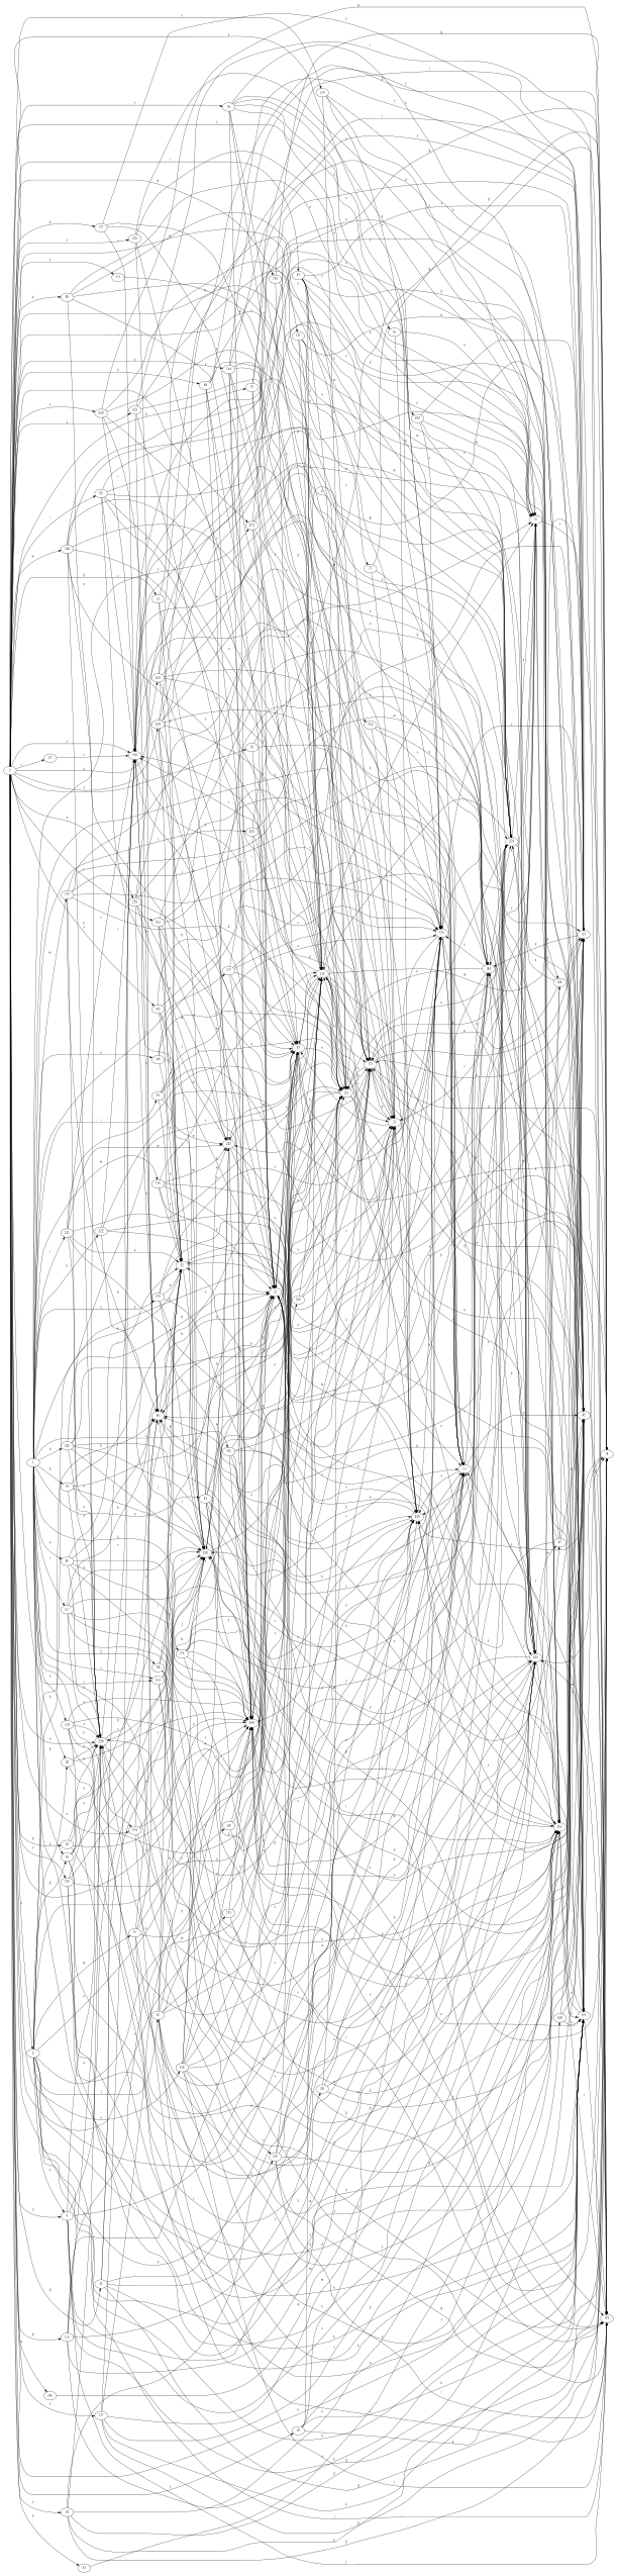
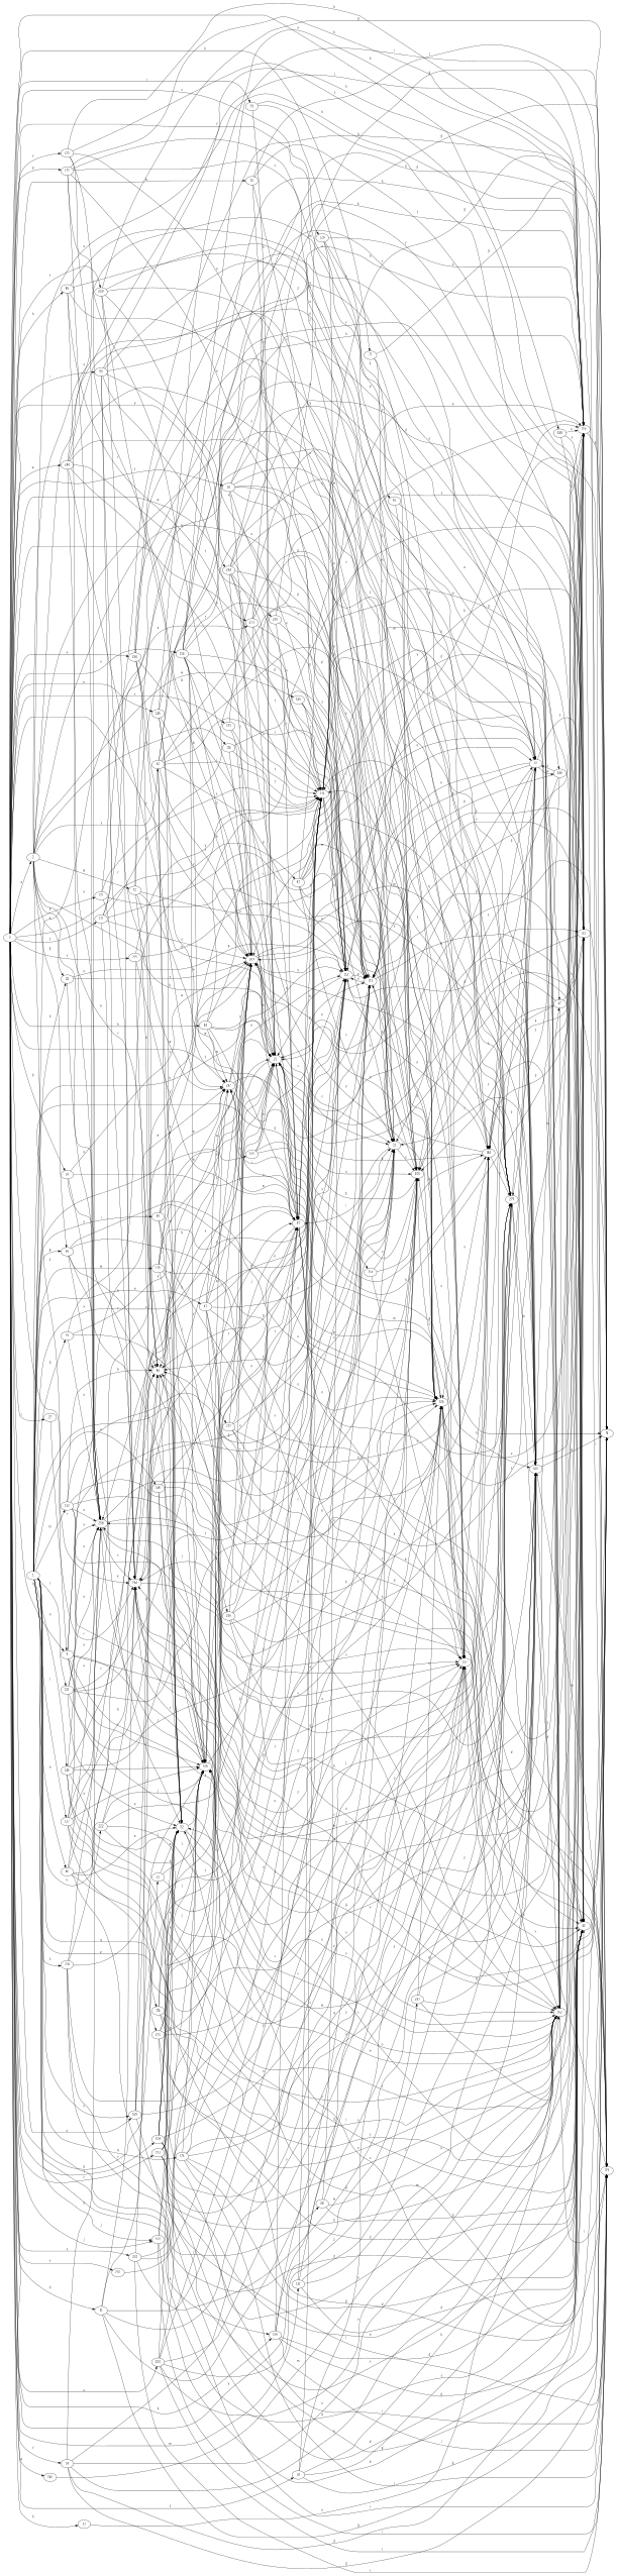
  strict digraph {
    fontname="Comic Neue"
    rankdir=LR
    node [fontname="Comic Neue"]
    edge [fontname="Comic Neue"]
    0
    2
    9
    14
    15
    27
    32
    41
    54
    55
    56
    58
    77
    83
    84
    85
    87
    90
    91
    100
    109
    131
    145
    154
    159
    171
    172
    193
    194
    201
    208
    209
-   210 [label=211]
+   210
    214
    215
    220
    228
    233
    235
    239
    240
    244
    248
    256
    258
    264
    267
    269
    271
    273
    21
    66
    111
    47
    52
    60
    70
    86
    114
    119
    129
    226
    245
    246
    31
    74
    108
    162
    279
    63
    205
    237
    42
    10
    151
    173
    216
    184
    97
    247
    140
    1
    19
    28
    43
    46
    95
    105
    121
    127
    133
    139
    146
    148
    174
    176
    222
    236
    274
    275
    277
    0 -> 2 [label=a]
    0 -> 9 [label=a]
    0 -> 14 [label=b]
    0 -> 15 [label=b]
    0 -> 27 [label=c]
    0 -> 32 [label=d]
    0 -> 41 [label=d]
    0 -> 54 [label=f]
    0 -> 55 [label=f]
    0 -> 56 [label=f]
    0 -> 58 [label=f]
    0 -> 77 [label=h]
    0 -> 83 [label=h]
    0 -> 84 [label=h]
    0 -> 85 [label=h]
    0 -> 87 [label=i]
    0 -> 90 [label=i]
    0 -> 91 [label=i]
    0 -> 100 [label=j]
    0 -> 109 [label=k]
    0 -> 131 [label=m]
    0 -> 145 [label=n]
    0 -> 154 [label=o]
    0 -> 159 [label=o]
    0 -> 171 [label=p]
    0 -> 172 [label=p]
    0 -> 193 [label=r]
    0 -> 194 [label=r]
    0 -> 201 [label=s]
    0 -> 208 [label=t]
    0 -> 209 [label=t]
    0 -> 210 [label=t]
    0 -> 214 [label=t]
    0 -> 215 [label=t]
    0 -> 220 [label=u]
    0 -> 228 [label=v]
    0 -> 233 [label=v]
    0 -> 235 [label=v]
    0 -> 239 [label=w]
    0 -> 240 [label=w]
    0 -> 244 [label=w]
    0 -> 248 [label=x]
    0 -> 256 [label=x]
-   0 -> 258 [label=x]
    0 -> 264 [label=y]
    0 -> 267 [label=y]
    0 -> 269 [label=y]
    0 -> 271 [label=z]
    0 -> 273 [label=z]
    2 -> 9 [label=a]
    2 -> 21 [label=b]
    2 -> 66 [label=g]
    2 -> 111 [label=k]
    2 -> 47 [label=e]
    2 -> 52 [label=e]
    2 -> 60 [label=f]
    2 -> 70 [label=g]
    2 -> 86 [label=h]
    2 -> 114 [label=k]
    2 -> 119 [label=k]
    2 -> 129 [label=l]
    2 -> 226 [label=u]
    2 -> 245 [label=w]
    2 -> 246 [label=w]
    9 -> 258 [label=x]
    9 -> 129 [label=l]
    9 -> 31 [label=c]
    9 -> 74 [label=g]
    9 -> 108 [label=j]
    9 -> 162 [label=o]
    9 -> 279 [label=z]
    14 -> 258 [label=x]
    14 -> 269 [label=y]
    14 -> 226 [label=u]
    14 -> 108 [label=j]
    15 -> 21 [label=b]
    15 -> 129 [label=l]
    15 -> 31 [label=c]
    15 -> 63 [label=f]
    27 -> 194 [label=r]
    32 -> 269 [label=y]
    32 -> 52 [label=e]
    32 -> 279 [label=z]
    41 -> 194 [label=r]
    41 -> 74 [label=g]
    41 -> 108 [label=j]
    41 -> 279 [label=z]
    41 -> 205 [label=s]
    41 -> 237 [label=v]
    54 -> 258 [label=x]
    54 -> 119 [label=k]
    54 -> 74 [label=g]
    54 -> 162 [label=o]
    54 -> 205 [label=s]
    54 -> 42 [label=d]
    55 -> 205 [label=s]
    55 -> 10 [label=a]
    56 -> 269 [label=y]
    56 -> 119 [label=k]
    56 -> 226 [label=u]
    56 -> 279 [label=z]
    56 -> 237 [label=v]
    56 -> 10 [label=a]
    56 -> 151 [label=n]
    56 -> 173 [label=p]
    58 -> 119 [label=k]
    58 -> 74 [label=g]
    58 -> 63 [label=f]
    58 -> 237 [label=v]
    58 -> 216 [label=t]
    77 -> 31 [label=c]
    77 -> 74 [label=g]
    77 -> 184 [label=q]
    83 -> 162 [label=o]
    84 -> 31 [label=c]
    84 -> 63 [label=f]
    84 -> 10 [label=a]
    84 -> 216 [label=t]
    84 -> 97 [label=i]
    84 -> 247 [label=w]
    85 -> 258 [label=x]
    85 -> 226 [label=u]
    85 -> 279 [label=z]
    85 -> 10 [label=a]
    85 -> 216 [label=t]
    87 -> 226 [label=u]
    87 -> 31 [label=c]
    87 -> 279 [label=z]
    87 -> 63 [label=f]
    87 -> 42 [label=d]
    87 -> 10 [label=a]
    87 -> 151 [label=n]
    87 -> 216 [label=t]
    90 -> 194 [label=r]
    90 -> 119 [label=k]
    90 -> 279 [label=z]
    90 -> 237 [label=v]
    90 -> 151 [label=n]
    90 -> 216 [label=t]
    90 -> 247 [label=w]
    91 -> 21 [label=b]
    91 -> 42 [label=d]
    91 -> 184 [label=q]
    100 -> 52 [label=e]
    100 -> 129 [label=l]
    100 -> 108 [label=j]
    100 -> 42 [label=d]
    109 -> 129 [label=l]
    109 -> 74 [label=g]
    109 -> 279 [label=z]
    109 -> 205 [label=s]
    109 -> 42 [label=d]
    109 -> 97 [label=i]
    131 -> 226 [label=u]
    131 -> 279 [label=z]
    131 -> 42 [label=d]
    131 -> 216 [label=t]
    131 -> 140 [label=m]
    145 -> 21 [label=b]
    145 -> 52 [label=e]
    145 -> 119 [label=k]
    145 -> 237 [label=v]
    145 -> 247 [label=w]
    154 -> 269 [label=y]
    154 -> 119 [label=k]
    154 -> 129 [label=l]
    154 -> 108 [label=j]
    154 -> 63 [label=f]
    154 -> 205 [label=s]
    154 -> 151 [label=n]
    154 -> 173 [label=p]
    154 -> 97 [label=i]
    154 -> 247 [label=w]
    154 -> 140 [label=m]
    159 -> 269 [label=y]
    159 -> 86 [label=h]
    159 -> 129 [label=l]
    159 -> 237 [label=v]
    159 -> 97 [label=i]
    171 -> 194 [label=r]
    171 -> 63 [label=f]
    171 -> 173 [label=p]
    171 -> 216 [label=t]
    172 -> 258 [label=x]
    172 -> 21 [label=b]
    172 -> 119 [label=k]
    172 -> 237 [label=v]
    172 -> 151 [label=n]
    172 -> 140 [label=m]
    193 -> 21 [label=b]
    193 -> 52 [label=e]
    193 -> 108 [label=j]
    193 -> 162 [label=o]
    193 -> 63 [label=f]
    193 -> 237 [label=v]
    193 -> 97 [label=i]
    194 -> 86 [label=h]
    194 -> 162 [label=o]
    194 -> 237 [label=v]
    194 -> 151 [label=n]
    194 -> 184 [label=q]
    194 -> 97 [label=i]
    194 -> 140 [label=m]
    201 -> 86 [label=h]
    201 -> 129 [label=l]
    201 -> 31 [label=a]
    201 -> 97 [label=i]
    201 -> 140 [label=m]
    208 -> 21 [label=b]
    208 -> 52 [label=e]
    208 -> 119 [label=k]
    208 -> 74 [label=g]
    208 -> 108 [label=j]
    208 -> 237 [label=v]
    208 -> 42 [label=d]
    208 -> 10 [label=a]
    208 -> 173 [label=p]
    209 -> 194 [label=r]
    209 -> 21 [label=b]
    209 -> 74 [label=g]
    209 -> 279 [label=z]
    209 -> 205 [label=s]
    209 -> 216 [label=t]
    210 -> 31 [label=c]
    214 -> 31 [label=c]
    214 -> 237 [label=v]
    214 -> 184 [label=q]
    215 -> 86 [label=h]
    215 -> 162 [label=o]
    215 -> 10 [label=a]
    215 -> 97 [label=i]
    220 -> 52 [label=e]
    220 -> 129 [label=l]
    220 -> 162 [label=o]
    220 -> 279 [label=z]
    220 -> 237 [label=v]
    220 -> 173 [label=p]
    220 -> 97 [label=i]
    228 -> 119 [label=k]
    228 -> 226 [label=u]
    228 -> 10 [label=a]
    228 -> 151 [label=n]
    233 -> 269 [label=y]
    233 -> 216 [label=t]
    233 -> 140 [label=m]
    235 -> 258 [label=x]
    235 -> 21 [label=b]
    235 -> 119 [label=k]
    235 -> 63 [label=f]
    235 -> 151 [label=n]
    239 -> 74 [label=g]
    239 -> 173 [label=p]
    239 -> 97 [label=i]
    240 -> 140 [label=m]
    244 -> 258 [label=x]
    244 -> 21 [label=b]
    244 -> 31 [label=c]
    244 -> 162 [label=o]
    244 -> 205 [label=s]
    244 -> 10 [label=a]
    244 -> 151 [label=n]
    244 -> 216 [label=t]
    248 -> 119 [label=k]
    248 -> 63 [label=f]
    248 -> 42 [label=d]
    256 -> 269 [label=y]
    256 -> 86 [label=h]
    256 -> 226 [label=u]
    256 -> 162 [label=o]
    256 -> 184 [label=q]
    256 -> 97 [label=i]
    256 -> 247 [label=w]
    258 -> 194 [label=r]
    258 -> 74 [label=g]
    258 -> 108 [label=j]
    258 -> 205 [label=s]
    258 -> 237 [label=v]
    264 -> 269 [label=y]
    264 -> 226 [label=u]
    264 -> 63 [label=f]
    264 -> 42 [label=d]
    264 -> 151 [label=n]
    264 -> 173 [label=p]
    264 -> 216 [label=t]
    264 -> 97 [label=i]
    267 -> 226 [label=u]
    267 -> 279 [label=z]
    267 -> 63 [label=f]
    267 -> 140 [label=m]
    269 -> 21 [label=b]
    269 -> 31 [label=c]
    269 -> 162 [label=o]
    269 -> 279 [label=z]
    269 -> 140 [label=m]
    271 -> 194 [label=r]
    271 -> 269 [label=y]
    271 -> 119 [label=k]
    271 -> 74 [label=g]
    271 -> 162 [label=o]
    271 -> 140 [label=m]
    273 -> 21 [label=b]
    273 -> 74 [label=g]
    273 -> 279 [label=z]
    273 -> 173 [label=p]
    273 -> 216 [label=t]
    273 -> 140 [label=m]
    21 -> 86 [label=h]
    21 -> 63 [label=f]
    21 -> 205 [label=s]
    21 -> 97 [label=i]
    66 -> 258 [label=x]
    66 -> 86 [label=h]
    66 -> 108 [label=j]
    66 -> 162 [label=o]
    66 -> 237 [label=v]
    111 -> 258 [label=x]
    111 -> 269 [label=y]
    111 -> 173 [label=p]
    47 -> 21 [label=b]
    47 -> 63 [label=f]
    47 -> 205 [label=s]
    47 -> 42 [label=d]
    47 -> 184 [label=q]
    52 -> 108 [label=j]
    52 -> 279 [label=z]
    52 -> 63 [label=f]
    60 -> 269 [label=y]
    60 -> 52 [label=e]
    60 -> 119 [label=k]
    60 -> 31 [label=c]
    60 -> 108 [label=j]
    60 -> 279 [label=z]
    60 -> 237 [label=v]
    60 -> 42 [label=d]
    60 -> 173 [label=p]
    60 -> 216 [label=t]
    70 -> 52 [label=e]
    70 -> 86 [label=h]
    70 -> 119 [label=k]
    70 -> 151 [label=n]
    70 -> 97 [label=i]
    70 -> 140 [label=m]
    86 -> 52 [label=e]
    86 -> 108 [label=j]
    86 -> 173 [label=p]
    114 -> 269 [label=y]
    114 -> 205 [label=s]
    114 -> 216 [label=t]
    119 -> 258 [label=x]
    119 -> 21 [label=b]
    119 -> 129 [label=l]
    119 -> 74 [label=g]
    119 -> 237 [label=v]
    119 -> 216 [label=t]
    129 -> 237 [label=v]
    129 -> 140 [label=m]
    226 -> 269 [label=y]
    226 -> 52 [label=e]
    226 -> 162 [label=o]
    226 -> 63 [label=f]
    226 -> 237 [label=v]
    226 -> 42 [label=d]
    226 -> 247 [label=w]
    245 -> 31 [label=c]
    245 -> 173 [label=p]
    245 -> 216 [label=t]
    246 -> 279 [label=z]
    246 -> 205 [label=s]
    246 -> 10 [label=a]
    246 -> 173 [label=p]
    31 -> 205 [label=s]
    31 -> 173 [label=p]
    31 -> 97 [label=i]
    74 -> 21 [label=b]
    74 -> 205 [label=s]
    108 -> 194 [label=r]
    108 -> 31 [label=c]
    108 -> 162 [label=o]
    108 -> 173 [label=p]
    108 -> 247 [label=w]
    162 -> 52 [label=e]
    162 -> 119 [label=k]
    162 -> 129 [label=l]
    162 -> 108 [label=j]
    162 -> 205 [label=s]
    279 -> 42 [label=d]
    279 -> 10 [label=a]
    279 -> 216 [label=t]
    279 -> 140 [label=m]
    63 -> 194 [label=r]
    63 -> 269 [label=y]
    63 -> 21 [label=b]
    63 -> 226 [label=u]
    63 -> 173 [label=p]
    63 -> 184 [label=q]
    205 -> 21 [label=b]
    205 -> 86 [label=h]
    205 -> 226 [label=u]
    237 -> 205 [label=s]
    237 -> 42 [label=d]
    237 -> 184 [label=q]
    42 -> 194 [label=r]
    42 -> 173 [label=p]
    10 -> 86 [label=h]
    10 -> 246 [label=w]
    10 -> 31 [label=c]
    10 -> 63 [label=f]
    10 -> 151 [label=n]
    10 -> 173 [label=p]
    10 -> 184 [label=q]
    151 -> 194 [label=r]
    151 -> 269 [label=y]
    151 -> 21 [label=b]
    151 -> 86 [label=h]
    151 -> 119 [label=k]
    151 -> 42 [label=d]
    151 -> 173 [label=p]
    173 -> 86 [label=h]
    173 -> 31 [label=c]
    173 -> 74 [label=g]
    173 -> 63 [label=f]
    173 -> 42 [label=d]
    173 -> 151 [label=n]
    216 -> 194 [label=r]
    216 -> 119 [label=k]
    216 -> 31 [label=c]
    216 -> 74 [label=g]
    216 -> 162 [label=o]
    216 -> 205 [label=s]
    216 -> 42 [label=d]
    216 -> 10 [label=a]
    216 -> 151 [label=n]
    216 -> 97 [label=i]
    184 -> 269 [label=y]
    184 -> 21 [label=b]
    184 -> 86 [label=h]
    184 -> 119 [label=k]
    184 -> 226 [label=u]
    184 -> 108 [label=j]
    184 -> 279 [label=z]
    184 -> 151 [label=n]
    97 -> 258 [label=x]
    97 -> 21 [label=b]
    97 -> 129 [label=l]
    97 -> 108 [label=j]
    97 -> 279 [label=z]
    97 -> 237 [label=v]
    97 -> 151 [label=n]
    97 -> 216 [label=t]
    97 -> 247 [label=w]
    247 -> 269 [label=y]
    247 -> 119 [label=k]
    247 -> 205 [label=s]
    247 -> 151 [label=n]
    140 -> 194 [label=r]
    140 -> 258 [label=x]
    140 -> 269 [label=y]
    140 -> 47 [label=m]
    140 -> 31 [label=c]
    140 -> 74 [label=g]
    140 -> 108 [label=j]
    140 -> 162 [label=o]
    140 -> 216 [label=t]
    140 -> 184 [label=q]
    1 -> 100 [label=j]
    1 -> 109 [label=k]
    1 -> 159 [label=o]
    1 -> 273 [label=z]
    1 -> 21 [label=b]
    1 -> 66 [label=g]
    1 -> 111 [label=k]
    1 -> 42 [label=d]
    1 -> 184 [label=q]
    1 -> 19 [label=b]
    1 -> 28 [label=c]
    1 -> 43 [label=e]
    1 -> 46 [label=e]
    1 -> 95 [label=i]
    1 -> 105 [label=j]
    1 -> 121 [label=l]
    1 -> 127 [label=l]
    1 -> 133 [label=m]
    1 -> 139 [label=m]
    1 -> 146 [label=n]
    1 -> 148 [label=n]
    1 -> 174 [label=q]
    1 -> 176 [label=q]
    1 -> 222 [label=u]
    1 -> 236 [label=v]
    1 -> 274 [label=z]
    1 -> 275 [label=z]
    1 -> 277 [label=z]
    19 -> 258 [label=x]
    19 -> 129 [label=l]
    19 -> 151 [label=n]
    19 -> 216 [label=t]
    28 -> 162 [label=o]
    28 -> 42 [label=d]
    28 -> 151 [label=n]
    28 -> 140 [label=m]
    43 -> 269 [label=y]
    43 -> 21 [label=b]
    43 -> 119 [label=k]
    43 -> 129 [label=l]
    43 -> 31 [label=c]
    43 -> 63 [label=f]
    43 -> 42 [label=d]
    43 -> 151 [label=n]
    43 -> 247 [label=w]
    46 -> 258 [label=x]
    46 -> 269 [label=y]
    46 -> 21 [label=b]
    46 -> 52 [label=e]
    46 -> 129 [label=l]
    46 -> 140 [label=m]
    95 -> 52 [label=e]
    95 -> 129 [label=l]
    95 -> 226 [label=u]
    95 -> 151 [label=n]
    95 -> 247 [label=w]
    105 -> 21 [label=b]
    105 -> 74 [label=g]
    105 -> 173 [label=p]
    105 -> 140 [label=m]
    121 -> 194 [label=r]
    121 -> 258 [label=x]
    121 -> 52 [label=e]
    121 -> 205 [label=s]
    121 -> 151 [label=n]
    121 -> 97 [label=i]
    121 -> 247 [label=w]
    127 -> 258 [label=x]
    127 -> 269 [label=y]
    127 -> 86 [label=h]
    127 -> 74 [label=g]
    127 -> 108 [label=j]
    127 -> 162 [label=o]
    127 -> 237 [label=v]
    133 -> 258 [label=x]
    133 -> 86 [label=h]
    133 -> 119 [label=k]
    133 -> 226 [label=u]
    133 -> 42 [label=d]
    133 -> 10 [label=a]
    133 -> 173 [label=p]
    139 -> 21 [label=b]
    139 -> 52 [label=e]
    139 -> 226 [label=u]
    139 -> 162 [label=o]
    139 -> 216 [label=t]
    139 -> 247 [label=w]
    146 -> 258 [label=x]
    146 -> 21 [label=b]
    146 -> 31 [label=c]
    146 -> 74 [label=g]
    146 -> 108 [label=j]
    146 -> 42 [label=d]
    146 -> 216 [label=t]
    148 -> 52 [label=e]
    148 -> 226 [label=u]
    148 -> 108 [label=j]
    148 -> 151 [label=n]
    174 -> 21 [label=b]
    174 -> 52 [label=e]
    174 -> 162 [label=o]
    174 -> 63 [label=f]
    174 -> 42 [label=d]
    176 -> 129 [label=l]
    176 -> 108 [label=j]
    176 -> 162 [label=o]
    176 -> 279 [label=z]
    176 -> 205 [label=s]
    176 -> 42 [label=d]
    176 -> 184 [label=q]
    222 -> 194 [label=r]
    222 -> 226 [label=u]
    222 -> 108 [label=j]
    222 -> 173 [label=p]
    222 -> 140 [label=m]
    236 -> 269 [label=y]
    236 -> 226 [label=u]
    236 -> 162 [label=o]
    236 -> 237 [label=v]
    236 -> 10 [label=a]
    236 -> 216 [label=t]
    274 -> 258 [label=x]
    274 -> 269 [label=y]
    274 -> 119 [label=k]
    274 -> 237 [label=v]
    274 -> 42 [label=d]
    274 -> 216 [label=t]
    275 -> 52 [label=e]
    275 -> 129 [label=l]
    275 -> 226 [label=u]
    275 -> 31 [label=c]
    275 -> 108 [label=j]
    275 -> 162 [label=o]
    277 -> 269 [label=y]
    277 -> 226 [label=u]
    277 -> 31 [label=c]
    277 -> 63 [label=b]
    277 -> 184 [label=q]
    277 -> 97 [label=i]
  }
